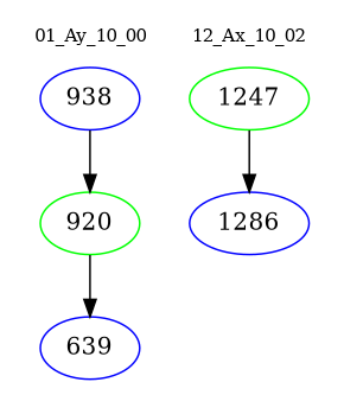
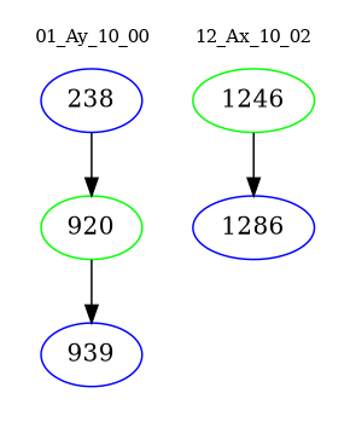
  digraph {
    node [color=blue]
    edge [color=black]
-   n1 [label=938]
+   n1 [label=238]
    n2 [color=green label=920]
-   n3 [label=639]
-   n4 [color=green label=1247]
+   n3 [label=939]
+   n4 [color=green label=1246]
    n5 [label=1286]
    subgraph cluster_1 {
      color=white
      fontsize=10
      label="01_Ay_10_00"
      n1
      n2
      n3
    }
    subgraph cluster_2 {
      color=white
      fontsize=10
      label="12_Ax_10_02"
      n4
      n5
    }
    n1 -> n2
    n2 -> n3
    n4 -> n5
  }
